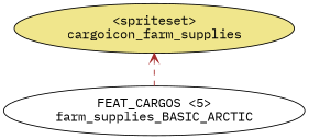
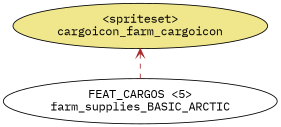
  digraph {
    rankdir=BT
    fontname="IBM Plex Mono"
    node [style=filled fontname="IBM Plex Mono"]
-   n1 [fillcolor=khaki label="<spriteset>\ncargoicon_farm_supplies"]
+   n1 [fillcolor=khaki label="<spriteset>\ncargoicon_farm_cargoicon"]
    n2 [fillcolor=white label="FEAT_CARGOS <5>\nfarm_supplies_BASIC_ARCTIC"]
    n2 -> n1 [color=brown style=dashed arrowhead=vee fontname="IBM Plex Mono"]
  }
